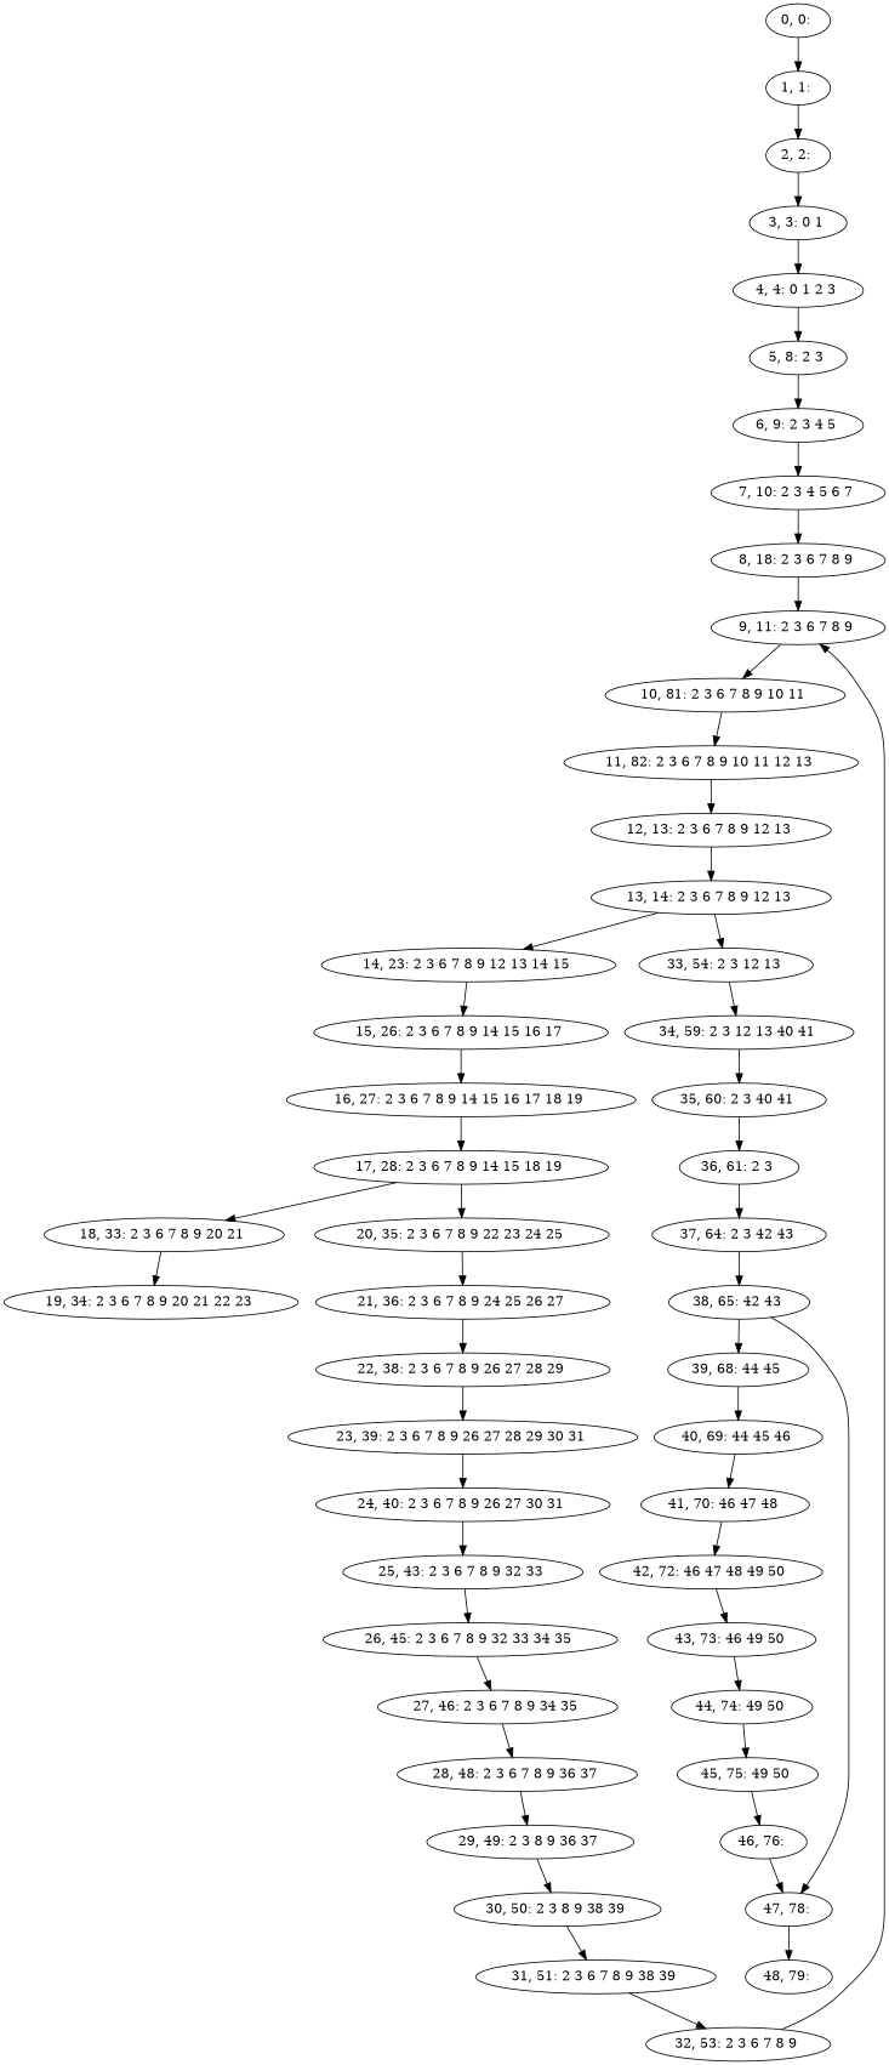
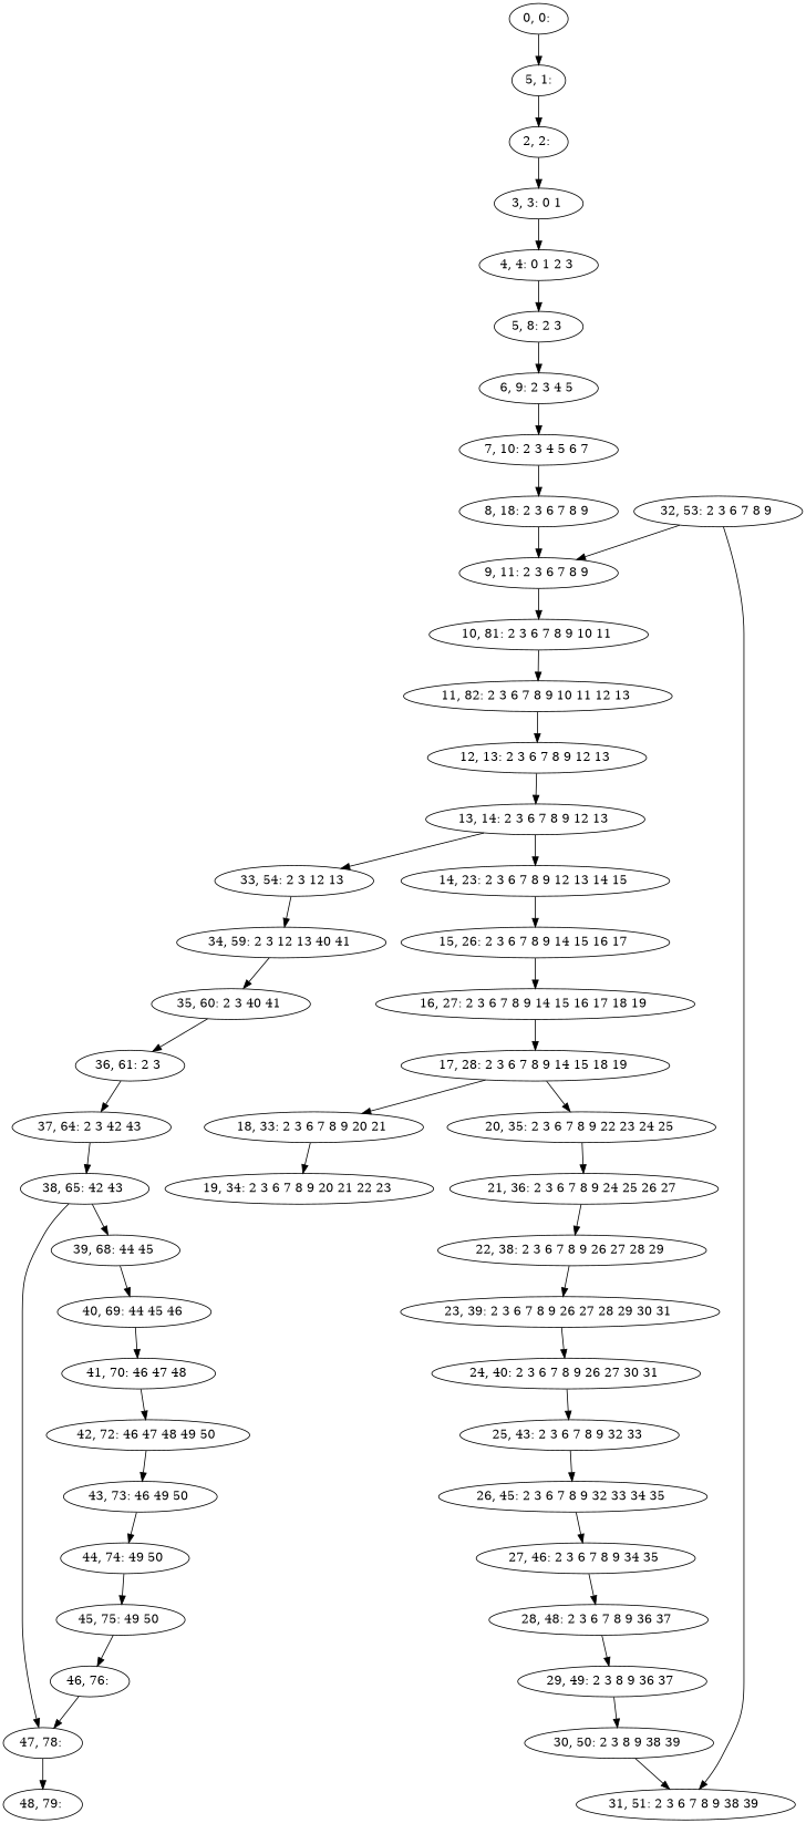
  digraph {
    n1 [label="0, 0: "]
-   n2 [label="1, 1: "]
+   n2 [label="5, 1:"]
    n3 [label="2, 2: "]
    n4 [label="3, 3: 0 1 "]
    n5 [label="4, 4: 0 1 2 3 "]
    n6 [label="5, 8: 2 3 "]
    n7 [label="6, 9: 2 3 4 5 "]
    n8 [label="7, 10: 2 3 4 5 6 7 "]
    n9 [label="8, 18: 2 3 6 7 8 9 "]
    n10 [label="9, 11: 2 3 6 7 8 9 "]
    n11 [label="10, 81: 2 3 6 7 8 9 10 11 "]
    n12 [label="11, 82: 2 3 6 7 8 9 10 11 12 13 "]
    n13 [label="12, 13: 2 3 6 7 8 9 12 13 "]
    n14 [label="13, 14: 2 3 6 7 8 9 12 13 "]
    n15 [label="14, 23: 2 3 6 7 8 9 12 13 14 15 "]
    n16 [label="33, 54: 2 3 12 13 "]
    n17 [label="15, 26: 2 3 6 7 8 9 14 15 16 17 "]
    n18 [label="34, 59: 2 3 12 13 40 41 "]
    n19 [label="16, 27: 2 3 6 7 8 9 14 15 16 17 18 19 "]
    n20 [label="17, 28: 2 3 6 7 8 9 14 15 18 19 "]
    n21 [label="18, 33: 2 3 6 7 8 9 20 21 "]
    n22 [label="20, 35: 2 3 6 7 8 9 22 23 24 25 "]
    n23 [label="19, 34: 2 3 6 7 8 9 20 21 22 23 "]
    n24 [label="21, 36: 2 3 6 7 8 9 24 25 26 27 "]
    n25 [label="22, 38: 2 3 6 7 8 9 26 27 28 29 "]
    n26 [label="23, 39: 2 3 6 7 8 9 26 27 28 29 30 31 "]
    n27 [label="24, 40: 2 3 6 7 8 9 26 27 30 31 "]
    n28 [label="25, 43: 2 3 6 7 8 9 32 33 "]
    n29 [label="26, 45: 2 3 6 7 8 9 32 33 34 35 "]
    n30 [label="27, 46: 2 3 6 7 8 9 34 35 "]
    n31 [label="28, 48: 2 3 6 7 8 9 36 37 "]
    n32 [label="29, 49: 2 3 8 9 36 37 "]
    n33 [label="30, 50: 2 3 8 9 38 39 "]
    n34 [label="31, 51: 2 3 6 7 8 9 38 39 "]
    n35 [label="32, 53: 2 3 6 7 8 9 "]
    n36 [label="35, 60: 2 3 40 41 "]
    n37 [label="36, 61: 2 3 "]
    n38 [label="37, 64: 2 3 42 43 "]
    n39 [label="38, 65: 42 43 "]
    n40 [label="39, 68: 44 45 "]
    n41 [label="47, 78: "]
    n42 [label="40, 69: 44 45 46 "]
    n43 [label="48, 79: "]
    n44 [label="41, 70: 46 47 48 "]
    n45 [label="42, 72: 46 47 48 49 50 "]
    n46 [label="43, 73: 46 49 50 "]
    n47 [label="44, 74: 49 50 "]
    n48 [label="45, 75: 49 50 "]
    n49 [label="46, 76: "]
    n1 -> n2
    n2 -> n3
    n3 -> n4
    n4 -> n5
    n5 -> n6
    n6 -> n7
    n7 -> n8
    n8 -> n9
    n9 -> n10
    n10 -> n11
    n11 -> n12
    n12 -> n13
    n13 -> n14
    n14 -> n15
    n14 -> n16
    n15 -> n17
    n16 -> n18
    n17 -> n19
    n18 -> n36
    n19 -> n20
    n20 -> n21
    n20 -> n22
    n21 -> n23
    n22 -> n24
    n24 -> n25
    n25 -> n26
    n26 -> n27
    n27 -> n28
    n28 -> n29
    n29 -> n30
    n30 -> n31
    n31 -> n32
    n32 -> n33
    n33 -> n34
-   n34 -> n35
+   n35 -> n34
    n35 -> n10
    n36 -> n37
    n37 -> n38
    n38 -> n39
    n39 -> n40
    n39 -> n41
    n40 -> n42
    n41 -> n43
    n42 -> n44
    n44 -> n45
    n45 -> n46
    n46 -> n47
    n47 -> n48
    n48 -> n49
    n49 -> n41
  }
